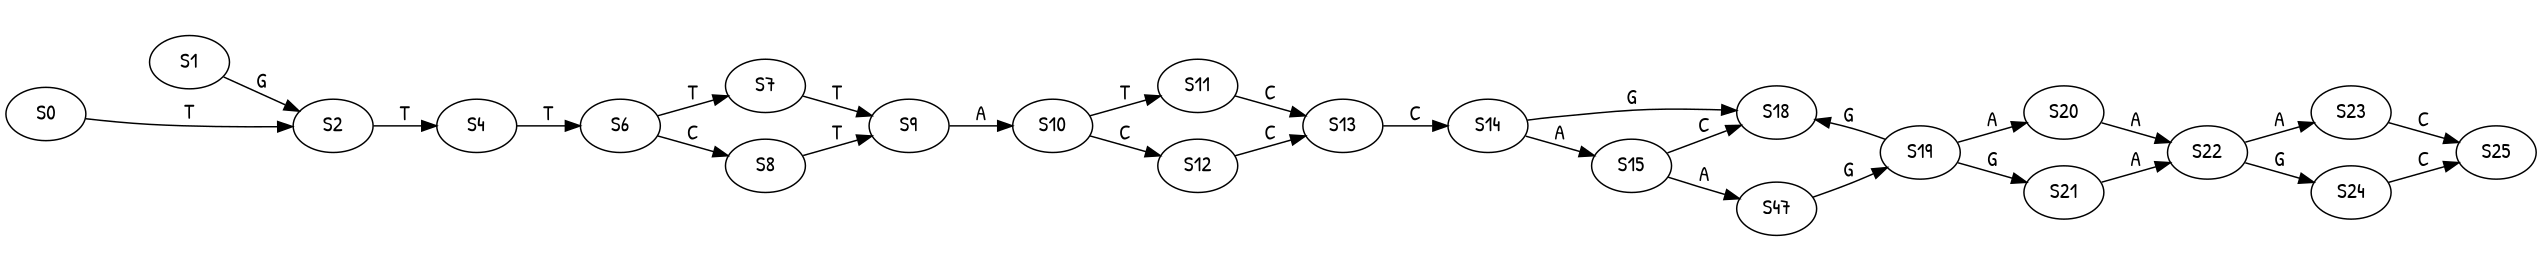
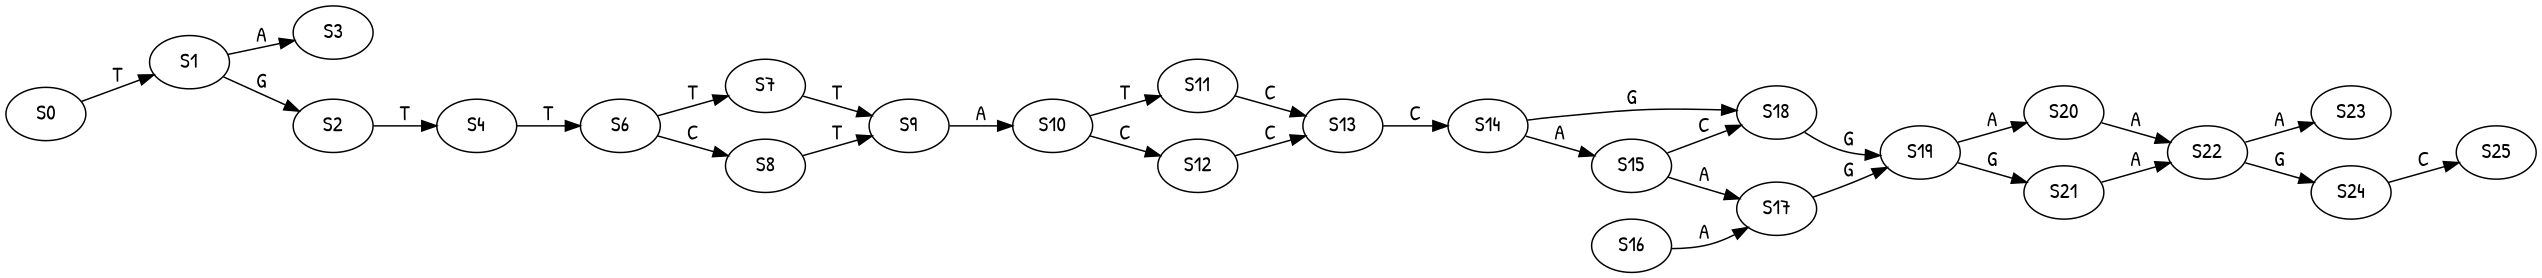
  strict digraph {
    fontname="Patrick Hand"
    rankdir=LR
    node [fontname="Patrick Hand"]
    edge [fontname="Patrick Hand"]
    S0
    S1
    S2
+   S3
    S4
    S6
    S7
    S8
    S9
    S10
    S11
    S12
    S13
    S14
    S15
    S18
-   S17 [label=S47]
+   S17
+   S16
    S19
    S20
    S21
    S22
    S23
    S24
    S25
-   S0 -> S2 [label=T]
+   S0 -> S1 [label=T]
    S1 -> S2 [label=G]
+   S1 -> S3 [label=A]
    S2 -> S4 [label=T]
    S4 -> S6 [label=T]
    S6 -> S7 [label=T]
    S6 -> S8 [label=C]
    S7 -> S9 [label=T]
    S8 -> S9 [label=T]
    S9 -> S10 [label=A]
    S10 -> S11 [label=T]
    S10 -> S12 [label=C]
    S11 -> S13 [label=C]
    S12 -> S13 [label=C]
    S13 -> S14 [label=C]
    S14 -> S15 [label=A]
    S14 -> S18 [label=G]
    S15 -> S18 [label=C]
    S15 -> S17 [label=A]
-   S19 -> S18 [label=G]
+   S18 -> S19 [label=G]
    S17 -> S19 [label=G]
+   S16 -> S17 [label=A]
    S19 -> S20 [label=A]
    S19 -> S21 [label=G]
    S20 -> S22 [label=A]
    S21 -> S22 [label=A]
    S22 -> S23 [label=A]
    S22 -> S24 [label=G]
-   S23 -> S25 [label=C]
    S24 -> S25 [label=C]
  }
